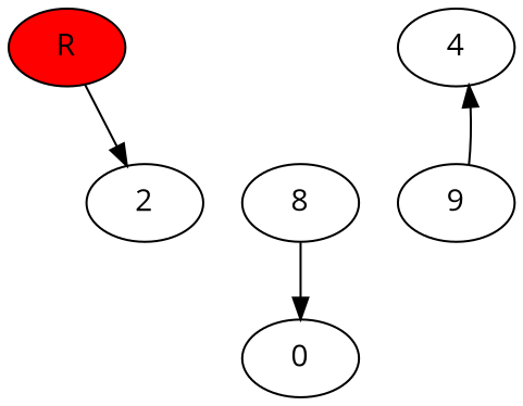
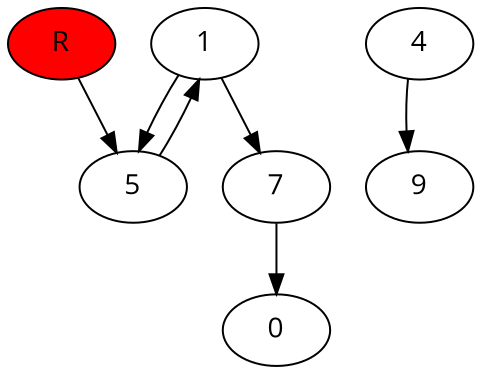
  digraph {
    fontname="Open Sans"
    node [fontname="Open Sans"]
    edge [fontname="Open Sans"]
-   5 [label=2]
-   8
+   1
+   5
+   8 [label=7]
    n4 [label=0]
    4
    9
    R [fillcolor="#ff0000" style=filled]
+   1 -> 5
+   1 -> 8
+   5 -> 1
    8 -> n4
-   9 -> 4
+   4 -> 9
    R -> 5
  }
